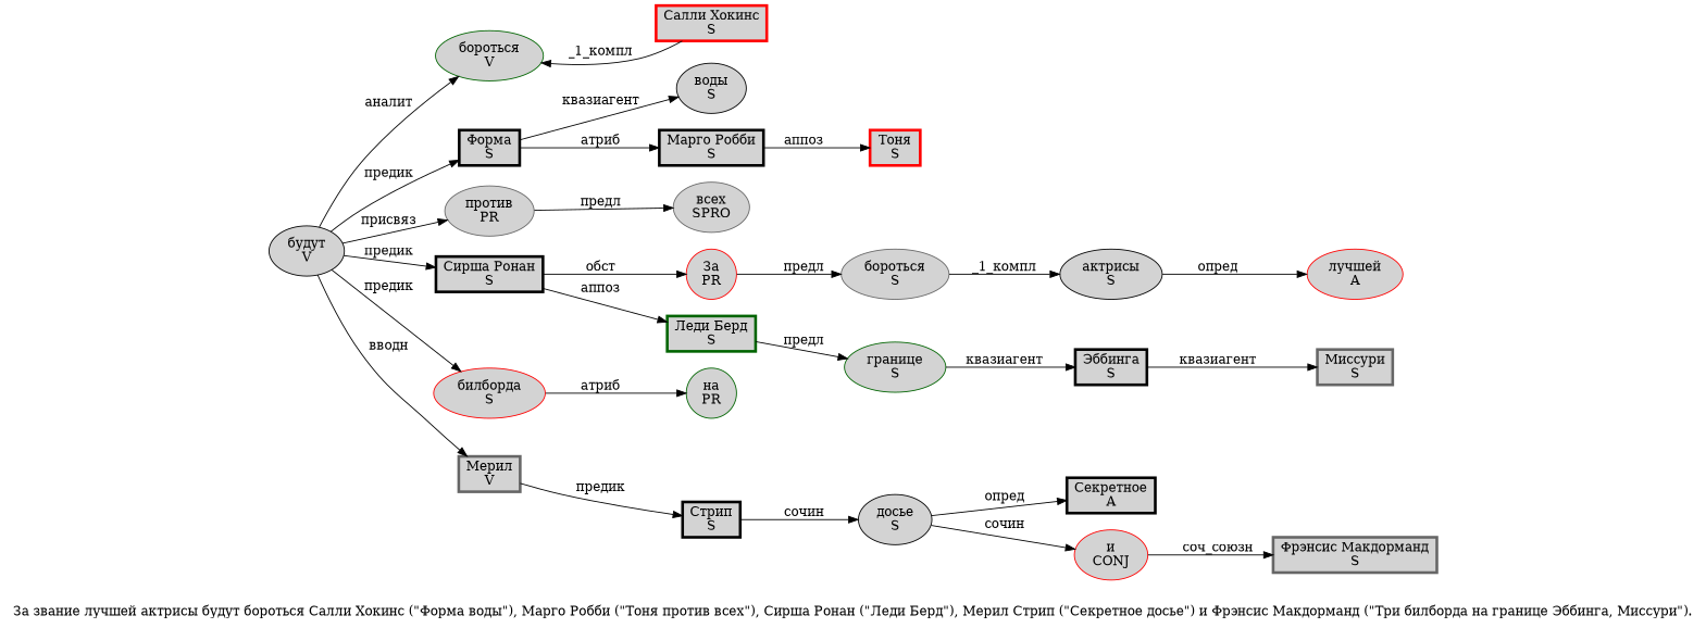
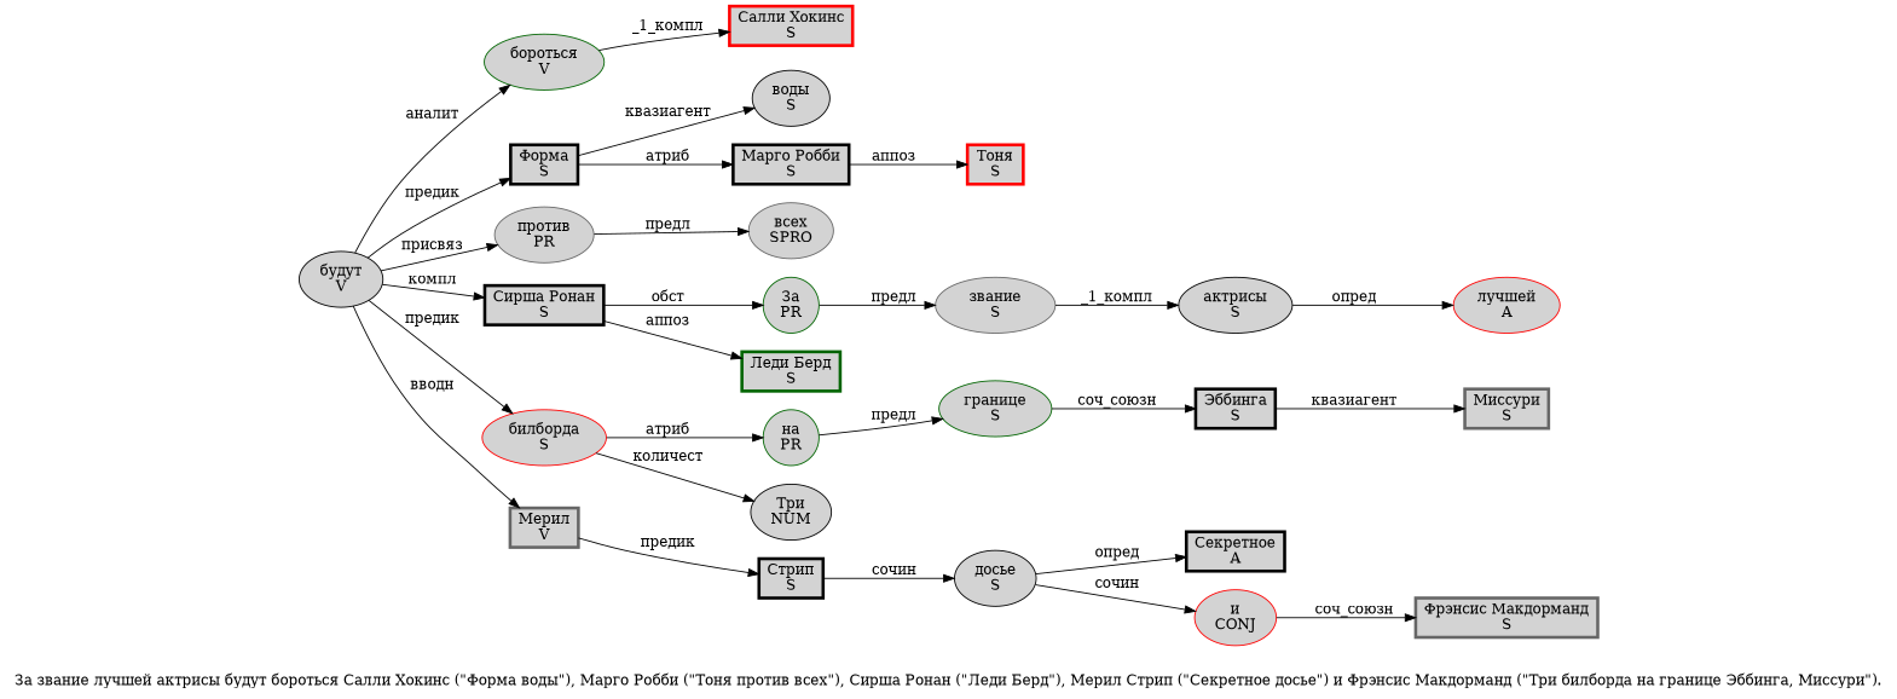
  digraph {
    fontname="DejaVu Serif"
    label="За звание лучшей актрисы будут бороться Салли Хокинс (\"Форма воды\"), Марго Робби (\"Тоня против всех\"), Сирша Ронан (\"Леди Берд\"), Мерил Стрип (\"Секретное досье\") и Фрэнсис Макдорманд (\"Три билборда на границе Эббинга, Миссури\")."
    rankdir=LR
    node [color=black fillcolor=lightgray fontname="DejaVu Serif" penwidth=1 shape=ellipse style=filled]
    edge [fontname="DejaVu Serif"]
-   n1 [color=red label="За\nPR"]
-   n2 [color=gray40 label="бороться\nS"]
+   n1 [color=darkgreen label="За\nPR"]
+   n2 [color=gray40 label="звание\nS"]
    n3 [label="актрисы\nS"]
    n4 [color=red label="лучшей\nA"]
    n5 [label="будут\nV"]
    n6 [color=darkgreen label="бороться\nV"]
    n7 [label="Форма\nS" penwidth=3 shape=box]
    n8 [color=gray40 label="против\nPR"]
    n9 [label="Сирша Ронан\nS" penwidth=3 shape=box]
    n10 [color=gray40 label="Мерил\nV" penwidth=3 shape=box]
    n11 [color=red label="билборда\nS"]
    n12 [color=red label="Салли Хокинс\nS" penwidth=3 shape=box]
    n13 [label="воды\nS"]
    n14 [label="Марго Робби\nS" penwidth=3 shape=box]
    n15 [color=gray40 label="всех\nSPRO"]
    n16 [color=darkgreen label="Леди Берд\nS" penwidth=3 shape=box]
    n17 [label="Стрип\nS" penwidth=3 shape=box]
+   n18 [label="Три\nNUM"]
    n19 [color=darkgreen label="на\nPR"]
    n20 [color=red label="Тоня\nS" penwidth=3 shape=box]
    n21 [label="досье\nS"]
    n22 [label="Секретное\nA" penwidth=3 shape=box]
    n23 [color=red label="и\nCONJ"]
    n24 [color=gray40 label="Фрэнсис Макдорманд\nS" penwidth=3 shape=box]
    n25 [color=darkgreen label="границе\nS"]
    n26 [label="Эббинга\nS" penwidth=3 shape=box]
    n27 [color=gray40 label="Миссури\nS" penwidth=3 shape=box]
    n1 -> n2 [label="предл"]
    n2 -> n3 [label="_1_компл"]
    n3 -> n4 [label="опред"]
    n5 -> n6 [label="аналит"]
    n5 -> n7 [label="предик"]
    n5 -> n8 [label="присвяз"]
-   n5 -> n9 [label="предик"]
+   n5 -> n9 [label="компл"]
    n5 -> n10 [label="вводн"]
    n5 -> n11 [label="предик"]
-   n12 -> n6 [label="_1_компл"]
+   n6 -> n12 [label="_1_компл"]
    n7 -> n13 [label="квазиагент"]
    n7 -> n14 [label="атриб"]
    n8 -> n15 [label="предл"]
    n9 -> n1 [label="обст"]
    n9 -> n16 [label="аппоз"]
    n10 -> n17 [label="предик"]
+   n11 -> n18 [label="количест"]
    n11 -> n19 [label="атриб"]
    n14 -> n20 [label="аппоз"]
    n17 -> n21 [label="сочин"]
-   n16 -> n25 [label="предл"]
+   n19 -> n25 [label="предл"]
    n21 -> n22 [label="опред"]
    n21 -> n23 [label="сочин"]
    n23 -> n24 [label="соч_союзн"]
-   n25 -> n26 [label="квазиагент"]
+   n25 -> n26 [label="соч_союзн"]
    n26 -> n27 [label="квазиагент"]
  }
